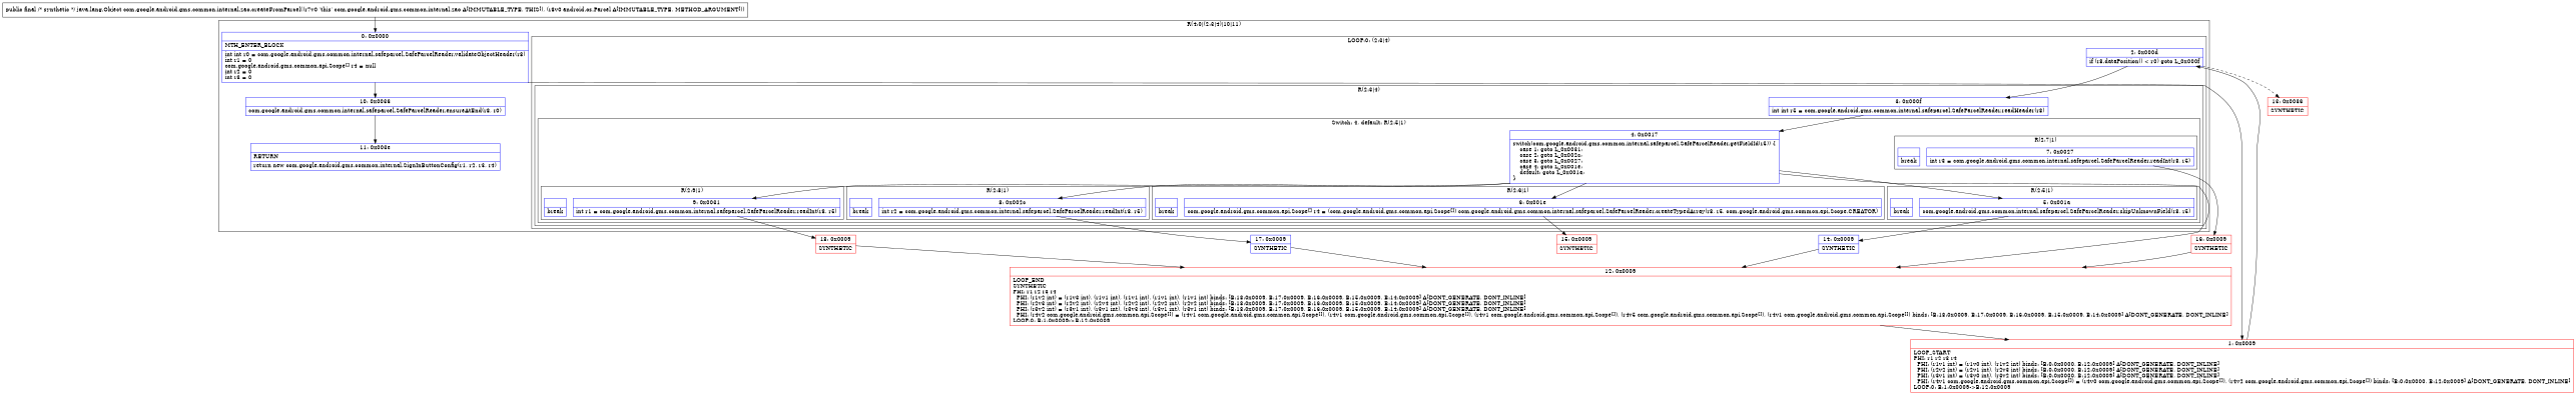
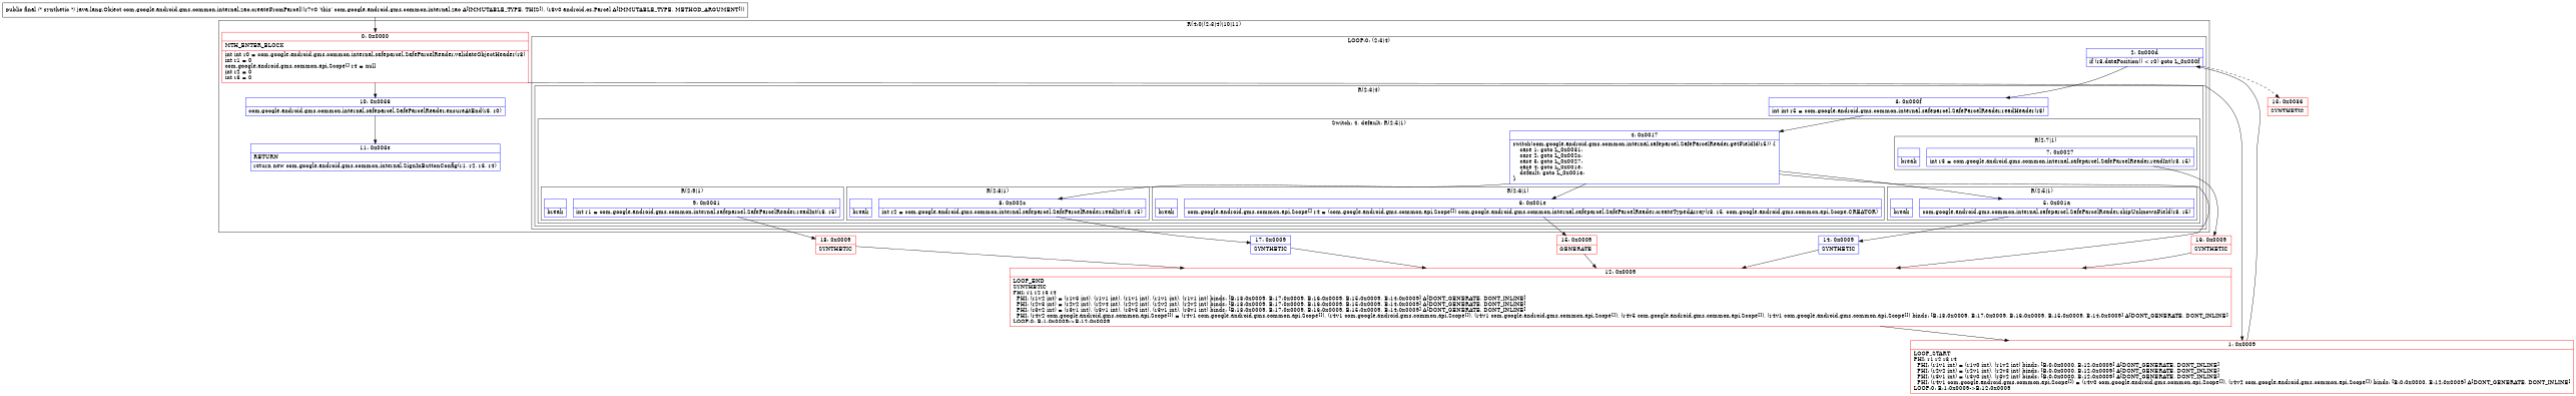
  digraph {
    node [color=blue shape=record]
    n1 [label="{9\:\ 0x0031|int r1 = com.google.android.gms.common.internal.safeparcel.SafeParcelReader.readInt(r8, r5)\l}"]
    n2 [label="{|break\l}"]
    n3 [label="{8\:\ 0x002c|int r2 = com.google.android.gms.common.internal.safeparcel.SafeParcelReader.readInt(r8, r5)\l}"]
    n4 [label="{|break\l}"]
    n5 [label="{7\:\ 0x0027|int r3 = com.google.android.gms.common.internal.safeparcel.SafeParcelReader.readInt(r8, r5)\l}"]
    n6 [label="{|break\l}"]
    n7 [label="{6\:\ 0x001e|com.google.android.gms.common.api.Scope[] r4 = (com.google.android.gms.common.api.Scope[]) com.google.android.gms.common.internal.safeparcel.SafeParcelReader.createTypedArray(r8, r5, com.google.android.gms.common.api.Scope.CREATOR)\l}"]
    n8 [label="{|break\l}"]
    n9 [label="{5\:\ 0x001a|com.google.android.gms.common.internal.safeparcel.SafeParcelReader.skipUnknownField(r8, r5)\l}"]
    n10 [label="{|break\l}"]
    n11 [label="{4\:\ 0x0017|switch(com.google.android.gms.common.internal.safeparcel.SafeParcelReader.getFieldId(r5)) \{\l    case 1: goto L_0x0031;\l    case 2: goto L_0x002c;\l    case 3: goto L_0x0027;\l    case 4: goto L_0x001e;\l    default: goto L_0x001a;\l\}\l}"]
    n12 [label="{3\:\ 0x000f|int int r5 = com.google.android.gms.common.internal.safeparcel.SafeParcelReader.readHeader(r8)\l}"]
    n13 [label="{2\:\ 0x000d|if (r8.dataPosition() \< r0) goto L_0x000f\l}"]
-   n14 [label="{0\:\ 0x0000|MTH_ENTER_BLOCK\l|int int r0 = com.google.android.gms.common.internal.safeparcel.SafeParcelReader.validateObjectHeader(r8)\lint r1 = 0\lcom.google.android.gms.common.api.Scope[] r4 = null\lint r2 = 0\lint r3 = 0\l}"]
+   n14 [color=red label="{0\:\ 0x0000|MTH_ENTER_BLOCK\l|int int r0 = com.google.android.gms.common.internal.safeparcel.SafeParcelReader.validateObjectHeader(r8)\lint r1 = 0\lcom.google.android.gms.common.api.Scope[] r4 = null\lint r2 = 0\lint r3 = 0\l}"]
    n15 [label="{10\:\ 0x0036|com.google.android.gms.common.internal.safeparcel.SafeParcelReader.ensureAtEnd(r8, r0)\l}"]
    n16 [label="{11\:\ 0x003e|RETURN\l|return new com.google.android.gms.common.internal.SignInButtonConfig(r1, r2, r3, r4)\l}"]
    n17 [color=red label="{18\:\ 0x0009|SYNTHETIC\l}"]
    n18 [label="{17\:\ 0x0009|SYNTHETIC\l}"]
    n19 [color=red label="{16\:\ 0x0009|SYNTHETIC\l}"]
-   n20 [color=red label="{15\:\ 0x0009|SYNTHETIC\l}"]
+   n20 [color=red label="{15\:\ 0x0009|GENERATE\l}"]
    n21 [label="{14\:\ 0x0009|SYNTHETIC\l}"]
    n22 [color=red label="{12\:\ 0x0009|LOOP_END\lSYNTHETIC\lPHI: r1 r2 r3 r4 \l  PHI: (r1v2 int) = (r1v3 int), (r1v1 int), (r1v1 int), (r1v1 int), (r1v1 int) binds: [B:18:0x0009, B:17:0x0009, B:16:0x0009, B:15:0x0009, B:14:0x0009] A[DONT_GENERATE, DONT_INLINE]\l  PHI: (r2v3 int) = (r2v2 int), (r2v4 int), (r2v2 int), (r2v2 int), (r2v2 int) binds: [B:18:0x0009, B:17:0x0009, B:16:0x0009, B:15:0x0009, B:14:0x0009] A[DONT_GENERATE, DONT_INLINE]\l  PHI: (r3v2 int) = (r3v1 int), (r3v1 int), (r3v3 int), (r3v1 int), (r3v1 int) binds: [B:18:0x0009, B:17:0x0009, B:16:0x0009, B:15:0x0009, B:14:0x0009] A[DONT_GENERATE, DONT_INLINE]\l  PHI: (r4v2 com.google.android.gms.common.api.Scope[]) = (r4v1 com.google.android.gms.common.api.Scope[]), (r4v1 com.google.android.gms.common.api.Scope[]), (r4v1 com.google.android.gms.common.api.Scope[]), (r4v5 com.google.android.gms.common.api.Scope[]), (r4v1 com.google.android.gms.common.api.Scope[]) binds: [B:18:0x0009, B:17:0x0009, B:16:0x0009, B:15:0x0009, B:14:0x0009] A[DONT_GENERATE, DONT_INLINE]\lLOOP:0: B:1:0x0009\-\>B:12:0x0009\l}"]
    n23 [color=red label="{13\:\ 0x0036|SYNTHETIC\l}"]
    n24 [color=red label="{1\:\ 0x0009|LOOP_START\lPHI: r1 r2 r3 r4 \l  PHI: (r1v1 int) = (r1v0 int), (r1v2 int) binds: [B:0:0x0000, B:12:0x0009] A[DONT_GENERATE, DONT_INLINE]\l  PHI: (r2v2 int) = (r2v1 int), (r2v3 int) binds: [B:0:0x0000, B:12:0x0009] A[DONT_GENERATE, DONT_INLINE]\l  PHI: (r3v1 int) = (r3v0 int), (r3v2 int) binds: [B:0:0x0000, B:12:0x0009] A[DONT_GENERATE, DONT_INLINE]\l  PHI: (r4v1 com.google.android.gms.common.api.Scope[]) = (r4v0 com.google.android.gms.common.api.Scope[]), (r4v2 com.google.android.gms.common.api.Scope[]) binds: [B:0:0x0000, B:12:0x0009] A[DONT_GENERATE, DONT_INLINE]\lLOOP:0: B:1:0x0009\-\>B:12:0x0009\l}"]
    n25 [label="{public final \/* synthetic *\/ java.lang.Object com.google.android.gms.common.internal.zao.createFromParcel((r7v0 'this' com.google.android.gms.common.internal.zao A[IMMUTABLE_TYPE, THIS]), (r8v0 android.os.Parcel A[IMMUTABLE_TYPE, METHOD_ARGUMENT])) }" color=""]
    subgraph cluster_1 {
      label="R(4:0|(2:3|4)|10|11)"
      n14
      n15
      n16
      subgraph cluster_2 {
        label="LOOP:0: (2:3|4)"
        n13
        subgraph cluster_3 {
          label="R(2:3|4)"
          n12
          subgraph cluster_4 {
            label="Switch: 4, default: R(2:5|1)"
            n11
            subgraph cluster_5 {
              label="R(2:9|1)"
              n1
              n2
            }
            subgraph cluster_6 {
              label="R(2:8|1)"
              n3
              n4
            }
            subgraph cluster_7 {
              label="R(2:7|1)"
              n5
              n6
            }
            subgraph cluster_8 {
              label="R(2:6|1)"
              n7
              n8
            }
            subgraph cluster_9 {
              label="R(2:5|1)"
              n9
              n10
            }
          }
        }
      }
    }
    n1 -> n17
    n3 -> n18
    n5 -> n19
    n7 -> n20
    n9 -> n21
-   n11 -> n1
    n11 -> n3
    n11 -> n7
    n11 -> n9
    n11 -> n22
    n12 -> n11
    n13 -> n12
    n13 -> n23 [style=dashed]
    n14 -> n15
    n14 -> n24
    n15 -> n16
    n17 -> n22
    n18 -> n22
    n19 -> n22
+   n20 -> n22
    n21 -> n22
    n22 -> n24
    n24 -> n13
    n25 -> n14
  }
